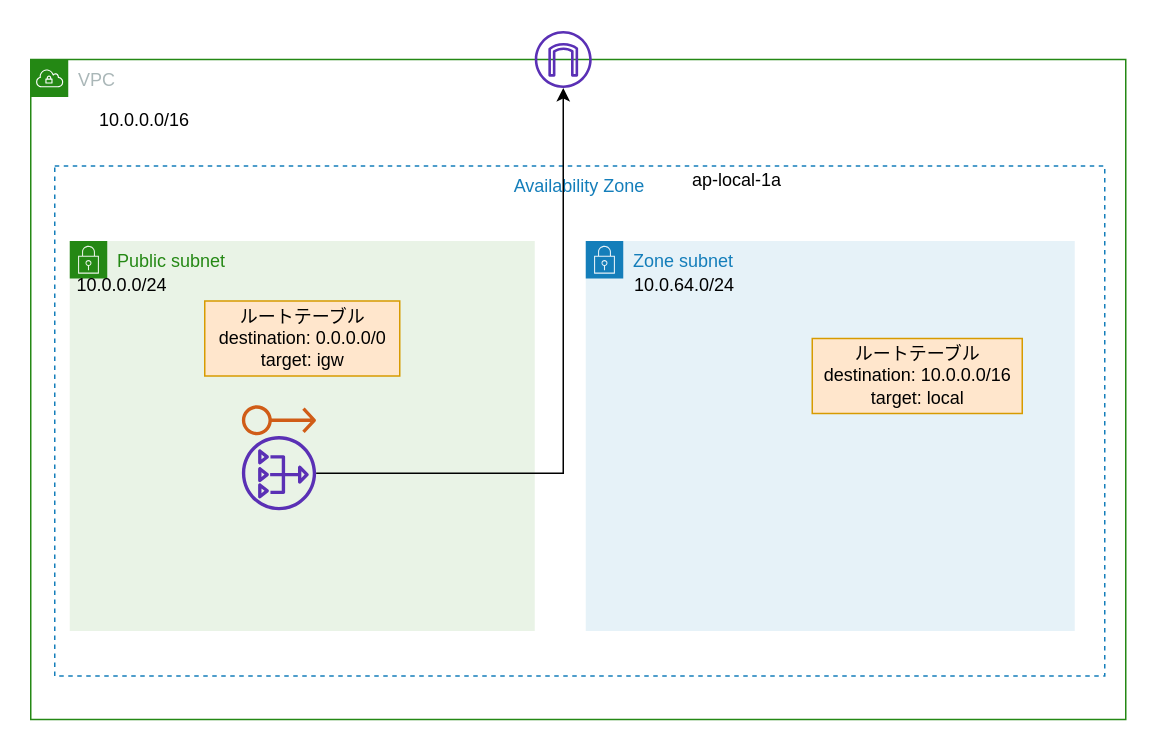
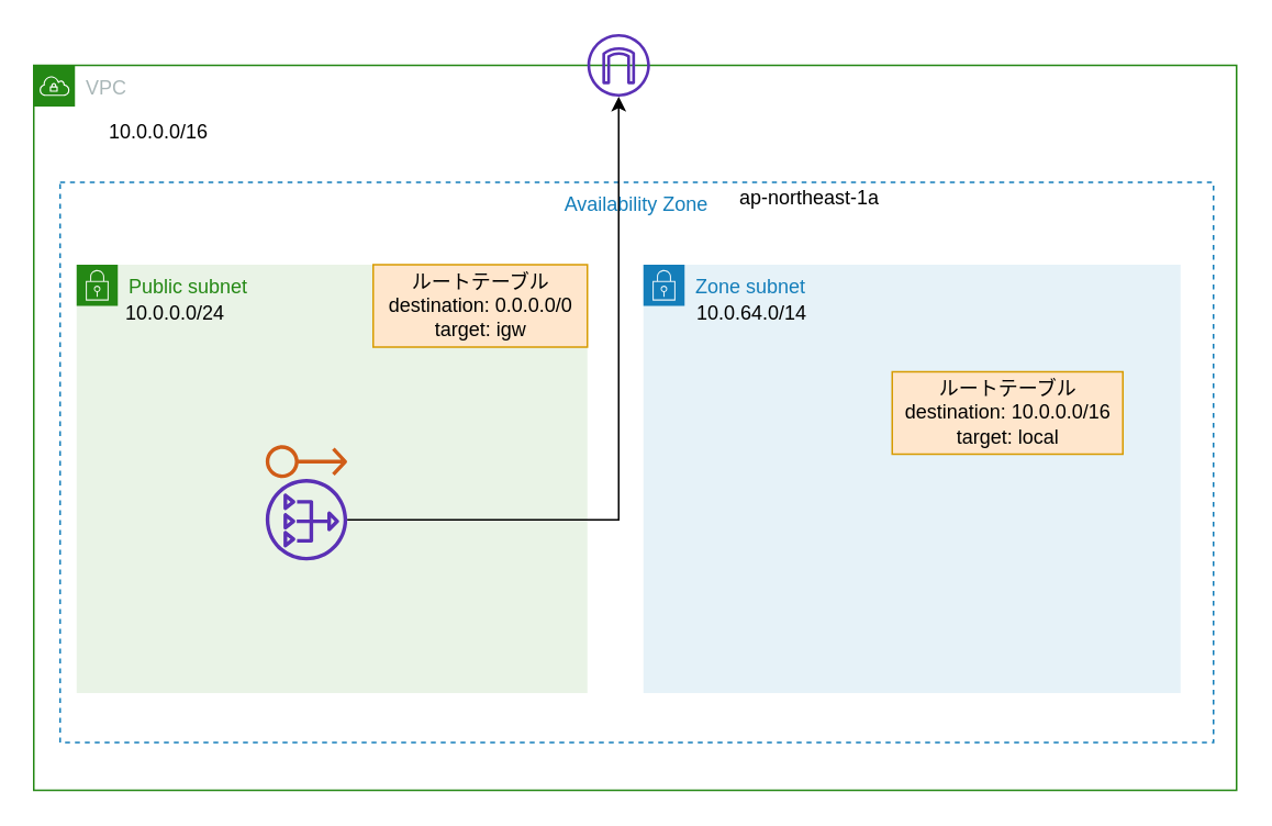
  <mxCell id="0" />
  <mxCell id="1" parent="0" />
  <mxCell id="2" value="VPC" style="points=[[0,0],[0.25,0],[0.5,0],[0.75,0],[1,0],[1,0.25],[1,0.5],[1,0.75],[1,1],[0.75,1],[0.5,1],[0.25,1],[0,1],[0,0.75],[0,0.5],[0,0.25]];outlineConnect=0;gradientColor=none;html=1;whiteSpace=wrap;fontSize=12;fontStyle=0;shape=mxgraph.aws4.group;grIcon=mxgraph.aws4.group_vpc;strokeColor=#248814;fillColor=none;verticalAlign=top;align=left;spacingLeft=30;fontColor=#AAB7B8;dashed=0;" vertex="1" parent="1"><mxGeometry x="20" y="39" width="730" height="440" as="geometry" /></mxCell>
  <mxCell id="3" value="Availability Zone" style="fillColor=none;strokeColor=#147EBA;dashed=1;verticalAlign=top;fontStyle=0;fontColor=#147EBA;" vertex="1" parent="1"><mxGeometry x="36" y="110" width="700" height="340" as="geometry" /></mxCell>
  <mxCell id="4" value="10.0.0.0/16" style="text;html=1;strokeColor=none;fillColor=none;align=center;verticalAlign=middle;whiteSpace=wrap;rounded=0;" vertex="1" parent="1"><mxGeometry x="76" y="70" width="40" height="20" as="geometry" /></mxCell>
  <mxCell id="5" value="Public subnet" style="points=[[0,0],[0.25,0],[0.5,0],[0.75,0],[1,0],[1,0.25],[1,0.5],[1,0.75],[1,1],[0.75,1],[0.5,1],[0.25,1],[0,1],[0,0.75],[0,0.5],[0,0.25]];outlineConnect=0;gradientColor=none;html=1;whiteSpace=wrap;fontSize=12;fontStyle=0;shape=mxgraph.aws4.group;grIcon=mxgraph.aws4.group_security_group;grStroke=0;strokeColor=#248814;fillColor=#E9F3E6;verticalAlign=top;align=left;spacingLeft=30;fontColor=#248814;dashed=0;" vertex="1" parent="1"><mxGeometry x="46" y="160" width="310" height="260" as="geometry" /></mxCell>
- <mxCell id="6" value="ap-local-1a" style="text;html=1;strokeColor=none;fillColor=none;align=center;verticalAlign=middle;whiteSpace=wrap;rounded=0;" vertex="1" parent="1"><mxGeometry x="436" y="110" width="110" height="20" as="geometry" /></mxCell>
+ <mxCell id="6" value="ap-northeast-1a" style="text;html=1;strokeColor=none;fillColor=none;align=center;verticalAlign=middle;whiteSpace=wrap;rounded=0;" vertex="1" parent="1"><mxGeometry x="436" y="110" width="110" height="20" as="geometry" /></mxCell>
  <mxCell id="7" value="" style="outlineConnect=0;fontColor=#232F3E;gradientColor=none;fillColor=#5A30B5;strokeColor=none;dashed=0;verticalLabelPosition=bottom;verticalAlign=top;align=center;html=1;fontSize=12;fontStyle=0;aspect=fixed;pointerEvents=1;shape=mxgraph.aws4.internet_gateway;" vertex="1" parent="1"><mxGeometry x="356" width="38" height="38" as="geometry" y="20" /></mxCell>
- <mxCell id="8" value="10.0.0.0/24" style="text;html=1;strokeColor=none;fillColor=none;align=center;verticalAlign=middle;whiteSpace=wrap;rounded=0;" vertex="1" parent="1"><mxGeometry x="61" y="180" width="40" height="20" as="geometry" /></mxCell>
+ <mxCell id="8" value="10.0.0.0/24" style="text;html=1;strokeColor=none;fillColor=none;align=center;verticalAlign=middle;whiteSpace=wrap;rounded=0;" vertex="1" parent="1"><mxGeometry x="86" y="180" width="40" height="20" as="geometry" /></mxCell>
  <mxCell id="9" value="Zone subnet" style="points=[[0,0],[0.25,0],[0.5,0],[0.75,0],[1,0],[1,0.25],[1,0.5],[1,0.75],[1,1],[0.75,1],[0.5,1],[0.25,1],[0,1],[0,0.75],[0,0.5],[0,0.25]];outlineConnect=0;gradientColor=none;html=1;whiteSpace=wrap;fontSize=12;fontStyle=0;shape=mxgraph.aws4.group;grIcon=mxgraph.aws4.group_security_group;grStroke=0;strokeColor=#147EBA;fillColor=#E6F2F8;verticalAlign=top;align=left;spacingLeft=30;fontColor=#147EBA;dashed=0;" vertex="1" parent="1"><mxGeometry x="390" y="160" width="326" height="260" as="geometry" /></mxCell>
- <mxCell id="10" value="10.0.64.0/24" style="text;html=1;strokeColor=none;fillColor=none;align=center;verticalAlign=middle;whiteSpace=wrap;rounded=0;" vertex="1" parent="1"><mxGeometry x="436" y="180" width="40" height="20" as="geometry" /></mxCell>
+ <mxCell id="10" value="10.0.64.0/14" style="text;html=1;strokeColor=none;fillColor=none;align=center;verticalAlign=middle;whiteSpace=wrap;rounded=0;" vertex="1" parent="1"><mxGeometry x="436" y="180" width="40" height="20" as="geometry" /></mxCell>
  <mxCell id="11" style="edgeStyle=orthogonalEdgeStyle;rounded=0;orthogonalLoop=1;jettySize=auto;html=1;" edge="1" parent="1" source="12" target="7"><mxGeometry relative="1" as="geometry" /></mxCell>
  <mxCell id="12" value="" style="outlineConnect=0;fontColor=#232F3E;gradientColor=none;fillColor=#5A30B5;strokeColor=none;dashed=0;verticalLabelPosition=bottom;verticalAlign=top;align=center;html=1;fontSize=12;fontStyle=0;aspect=fixed;pointerEvents=1;shape=mxgraph.aws4.nat_gateway;" vertex="1" parent="1"><mxGeometry x="160.75" y="290" width="49.5" height="49.5" as="geometry" /></mxCell>
- <mxCell id="13" value="ルートテーブル&lt;br&gt;destination: 0.0.0.0/0&lt;br&gt;target: igw" style="text;html=1;align=center;verticalAlign=middle;resizable=0;points=[];autosize=1;strokeColor=#d79b00;fillColor=#ffe6cc;" vertex="1" parent="1"><mxGeometry x="136" y="200" width="130" height="50" as="geometry" /></mxCell>
+ <mxCell id="13" value="ルートテーブル&lt;br&gt;destination: 0.0.0.0/0&lt;br&gt;target: igw" style="text;html=1;align=center;verticalAlign=middle;resizable=0;points=[];autosize=1;strokeColor=#d79b00;fillColor=#ffe6cc;" vertex="1" parent="1"><mxGeometry x="226" y="160" width="130" height="50" as="geometry" /></mxCell>
  <mxCell id="14" value="ルートテーブル&lt;br&gt;destination: 10.0.0.0/16&lt;br&gt;target: local" style="text;html=1;align=center;verticalAlign=middle;resizable=0;points=[];autosize=1;strokeColor=#d79b00;fillColor=#ffe6cc;" vertex="1" parent="1"><mxGeometry x="541" y="225" width="140" height="50" as="geometry" /></mxCell>
  <mxCell id="15" value="" style="outlineConnect=0;fontColor=#232F3E;gradientColor=none;fillColor=#D05C17;strokeColor=none;dashed=0;verticalLabelPosition=bottom;verticalAlign=top;align=center;html=1;fontSize=12;fontStyle=0;aspect=fixed;pointerEvents=1;shape=mxgraph.aws4.elastic_ip_address;" vertex="1" parent="1"><mxGeometry x="160.75" y="269.06" width="49.5" height="20.94" as="geometry" /></mxCell>
